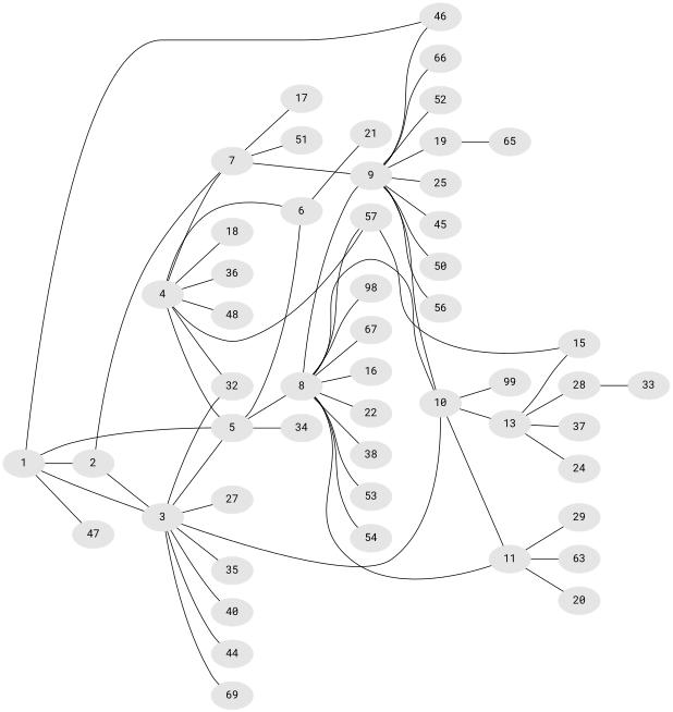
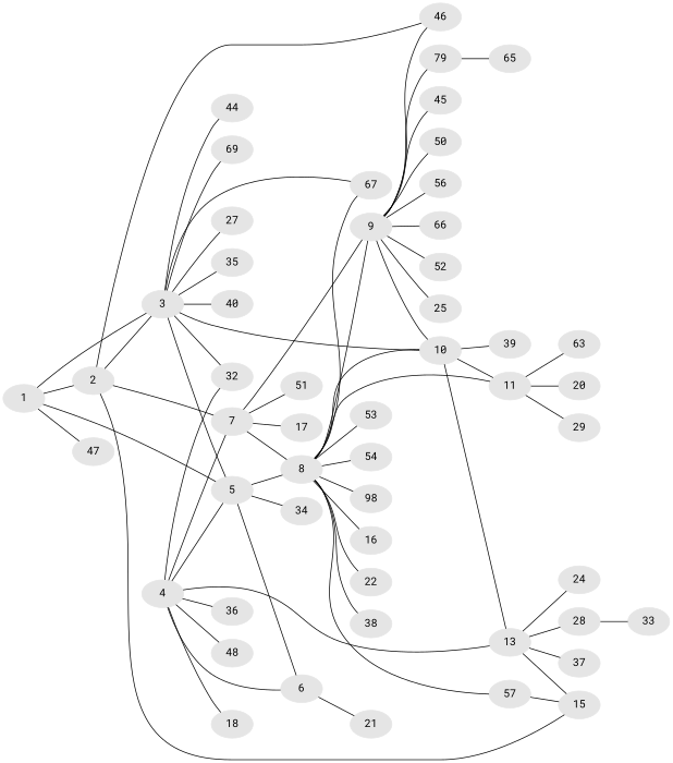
  graph {
    fontname="Roboto Mono"
    rankdir=LR
    node [color=gray90 fontname="Roboto Mono" style=filled]
    edge [fontname="Roboto Mono"]
    1 [super="+41"]
    2 [super="+55"]
    3 [super="+30"]
    5 [super="+62"]
    47
    7 [super="+31"]
    15 [super="+44"]
    46
    10 [super="+14"]
    27
    32
    35
    40 [super="+60"]
    n14 [label=44]
    67
    69
    6 [super="+59"]
    8 [super="+12"]
    34
    9 [super="+23"]
    17
    51
    13 [super="+43"]
    11 [super="+26"]
-   39 [label=99]
+   39
    4 [super="+68"]
    18
    36 [super="+61"]
    48 [super="+64"]
    21
    24
    28
    37
    16
    22
    38
    53
    54
    57
    n40 [label=98]
    52
-   19 [super="+49"]
+   19 [super="+49" label=79]
    25
    45
    50
    56
    66
    20
    29
    63
    65
    33
    1 -- 2
    1 -- 3
    1 -- 5
    1 -- 47
    2 -- 3
    2 -- 7
-   1 -- 46
+   2 -- 15
+   2 -- 46
    3 -- 5
    3 -- 10
    3 -- 27
    3 -- 32
    3 -- 35
    3 -- 40
    3 -- n14
+   3 -- 67
    3 -- 69
    5 -- 6
    5 -- 8
    5 -- 34
+   7 -- 8
    7 -- 9
    7 -- 17
    7 -- 51
    10 -- 13
    10 -- 11
    10 -- 39
    6 -- 21
    8 -- 10
    8 -- 67
    8 -- 9
    8 -- 11
    8 -- 16
    8 -- 22
    8 -- 38
    8 -- 53
    8 -- 54
    8 -- 57
    8 -- n40
    9 -- 46
    9 -- 10
    9 -- 52
    9 -- 19
    9 -- 25
    9 -- 45
    9 -- 50
    9 -- 56
    9 -- 66
    13 -- 15
    13 -- 24
    13 -- 28
    13 -- 37
    11 -- 20
    11 -- 29
    11 -- 63
    4 -- 5
    4 -- 7
    4 -- 32
    4 -- 6
-   4 -- 57
+   4 -- 13
    4 -- 18
    4 -- 36
    4 -- 48
    28 -- 33
    57 -- 15
    19 -- 65
  }
